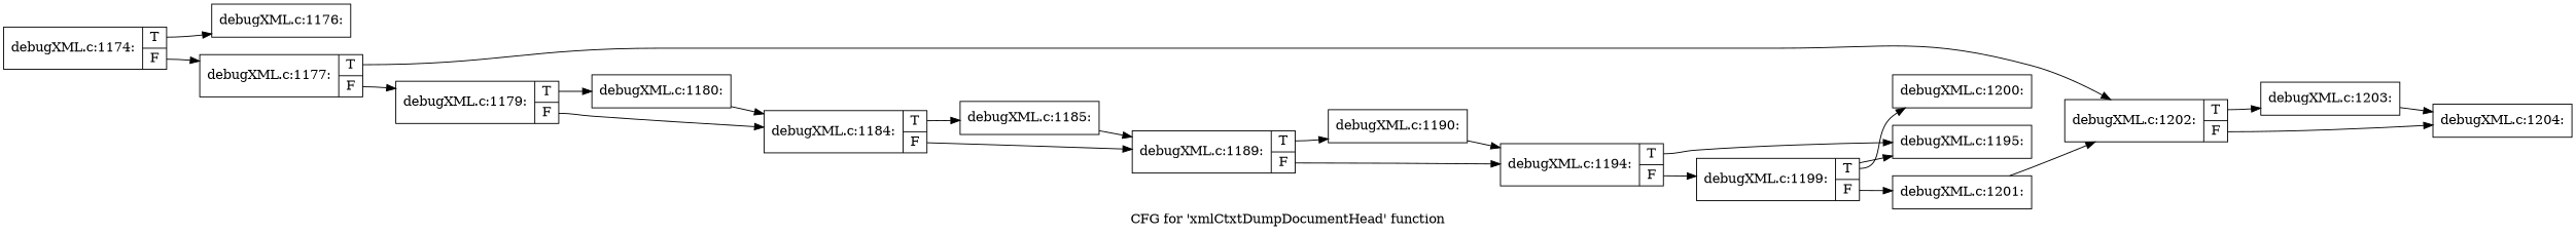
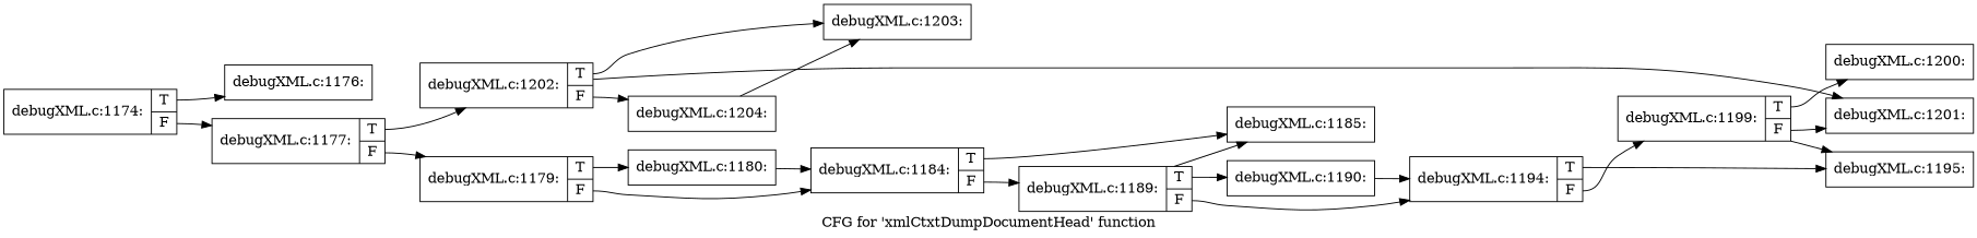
  digraph {
    label="CFG for 'xmlCtxtDumpDocumentHead' function"
    rankdir=LR
    node [shape=record]
    edge [tailport=s0]
    n1 [label="{debugXML.c:1174:|{<s0>T|<s1>F}}"]
    n2 [label="{debugXML.c:1176:}"]
    n3 [label="{debugXML.c:1177:|{<s0>T|<s1>F}}"]
    n4 [label="{debugXML.c:1202:|{<s0>T|<s1>F}}"]
    n5 [label="{debugXML.c:1179:|{<s0>T|<s1>F}}"]
    n6 [label="{debugXML.c:1204:}"]
    n7 [label="{debugXML.c:1203:}"]
    n8 [label="{debugXML.c:1180:}"]
    n9 [label="{debugXML.c:1184:|{<s0>T|<s1>F}}"]
    n10 [label="{debugXML.c:1185:}"]
    n11 [label="{debugXML.c:1189:|{<s0>T|<s1>F}}"]
    n12 [label="{debugXML.c:1190:}"]
    n13 [label="{debugXML.c:1194:|{<s0>T|<s1>F}}"]
    n14 [label="{debugXML.c:1195:}"]
    n15 [label="{debugXML.c:1199:|{<s0>T|<s1>F}}"]
    n16 [label="{debugXML.c:1200:}"]
    n17 [label="{debugXML.c:1201:}"]
    n1 -> n2
    n1 -> n3 [tailport=s1]
    n3 -> n4
    n3 -> n5 [tailport=s1]
    n4 -> n6 [tailport=s1]
    n4 -> n7
    n5 -> n8
    n5 -> n9 [tailport=s1]
-   n7 -> n6 [tailport=""]
+   n6 -> n7 [tailport=""]
    n8 -> n9 [tailport=""]
    n9 -> n10
    n9 -> n11 [tailport=s1]
-   n10 -> n11 [tailport=""]
+   n11 -> n10 [tailport=""]
    n11 -> n12
    n11 -> n13 [tailport=s1]
    n12 -> n13 [tailport=""]
    n13 -> n14
    n13 -> n15 [tailport=s1]
    n15 -> n14 [tailport=""]
    n15 -> n16
    n15 -> n17 [tailport=s1]
-   n17 -> n4 [tailport=""]
+   n4 -> n17 [tailport=""]
  }
